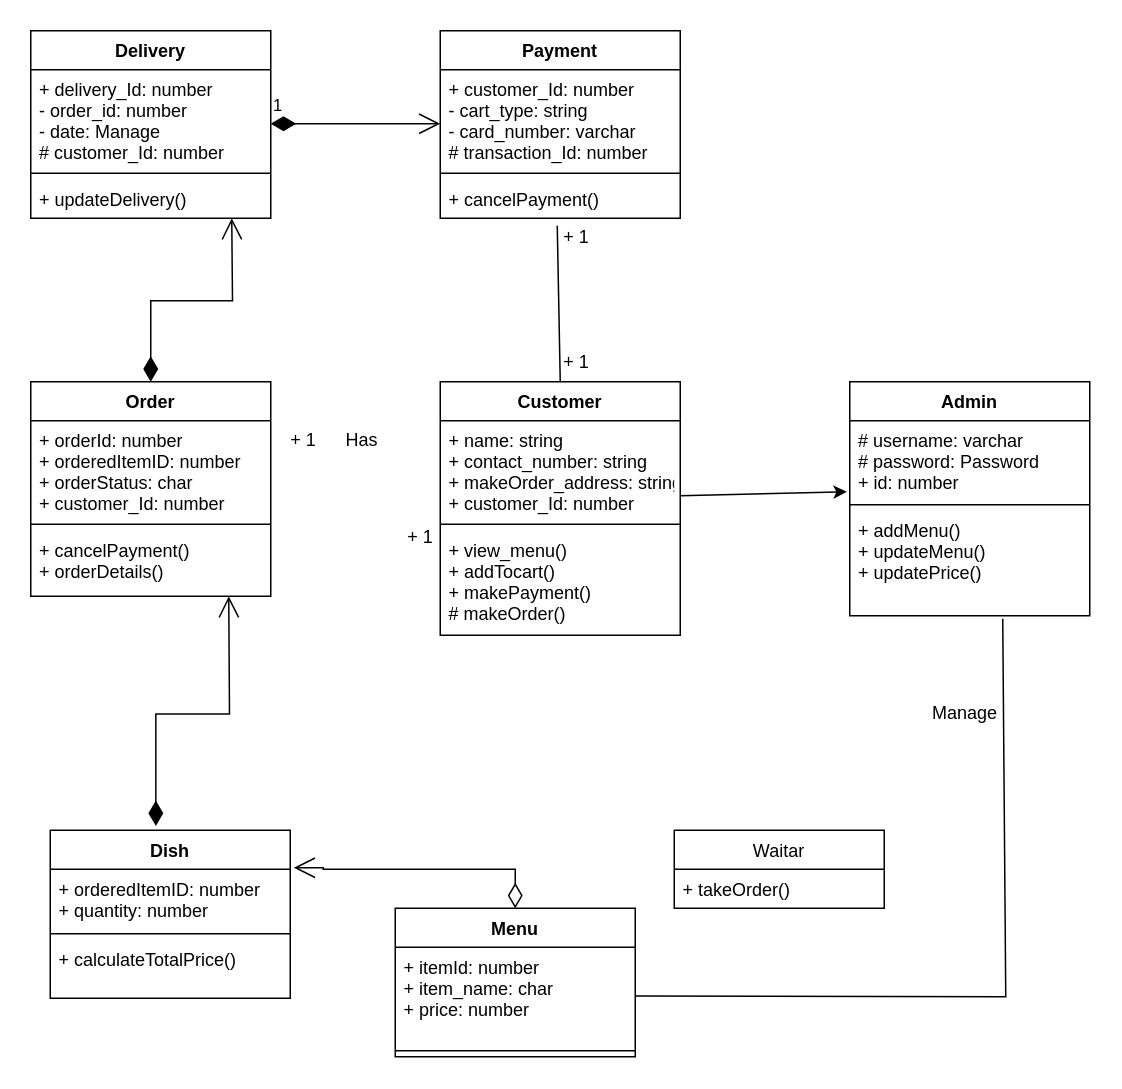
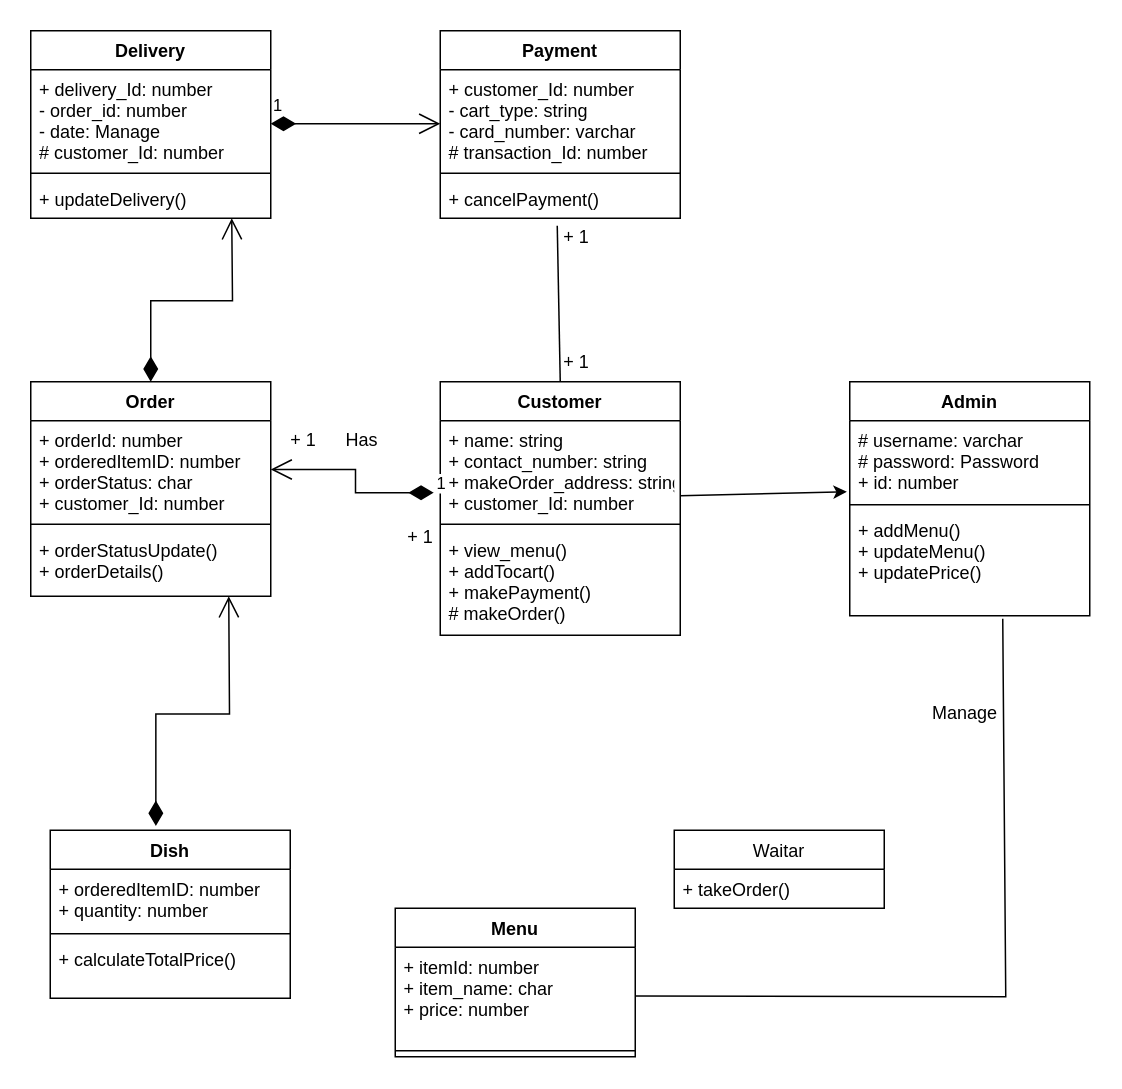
  <mxCell id="0" />
  <mxCell id="1" parent="0" />
  <mxCell id="2" value="Customer" style="swimlane;fontStyle=1;align=center;verticalAlign=top;childLayout=stackLayout;horizontal=1;startSize=26;horizontalStack=0;resizeParent=1;resizeParentMax=0;resizeLast=0;collapsible=1;marginBottom=0;" vertex="1" parent="1"><mxGeometry x="293" y="254" width="160" height="169" as="geometry" /></mxCell>
  <mxCell id="3" value="+ name: string&#10;+ contact_number: string&#10;+ makeOrder_address: string&#10;+ customer_Id: number" style="text;strokeColor=none;fillColor=none;align=left;verticalAlign=top;spacingLeft=4;spacingRight=4;overflow=hidden;rotatable=0;points=[[0,0.5],[1,0.5]];portConstraint=eastwest;" vertex="1" parent="2"><mxGeometry y="26" width="160" height="65" as="geometry" /></mxCell>
  <mxCell id="4" value="" style="line;strokeWidth=1;fillColor=none;align=left;verticalAlign=middle;spacingTop=-1;spacingLeft=3;spacingRight=3;rotatable=0;labelPosition=right;points=[];portConstraint=eastwest;strokeColor=inherit;" vertex="1" parent="2"><mxGeometry y="91" width="160" height="8" as="geometry" /></mxCell>
  <mxCell id="5" value="+ view_menu()&#10;+ addTocart()&#10;+ makePayment()&#10;# makeOrder()" style="text;strokeColor=none;fillColor=none;align=left;verticalAlign=top;spacingLeft=4;spacingRight=4;overflow=hidden;rotatable=0;points=[[0,0.5],[1,0.5]];portConstraint=eastwest;" vertex="1" parent="2"><mxGeometry y="99" width="160" height="70" as="geometry" /></mxCell>
  <mxCell id="6" value="Payment" style="swimlane;fontStyle=1;align=center;verticalAlign=top;childLayout=stackLayout;horizontal=1;startSize=26;horizontalStack=0;resizeParent=1;resizeParentMax=0;resizeLast=0;collapsible=1;marginBottom=0;" vertex="1" parent="1"><mxGeometry x="293" y="20" width="160" height="125" as="geometry" /></mxCell>
  <mxCell id="7" value="+ customer_Id: number&#10;- cart_type: string&#10;- card_number: varchar&#10;# transaction_Id: number " style="text;strokeColor=none;fillColor=none;align=left;verticalAlign=top;spacingLeft=4;spacingRight=4;overflow=hidden;rotatable=0;points=[[0,0.5],[1,0.5]];portConstraint=eastwest;" vertex="1" parent="6"><mxGeometry y="26" width="160" height="65" as="geometry" /></mxCell>
  <mxCell id="8" value="" style="line;strokeWidth=1;fillColor=none;align=left;verticalAlign=middle;spacingTop=-1;spacingLeft=3;spacingRight=3;rotatable=0;labelPosition=right;points=[];portConstraint=eastwest;strokeColor=inherit;" vertex="1" parent="6"><mxGeometry y="91" width="160" height="8" as="geometry" /></mxCell>
  <mxCell id="9" value="+ cancelPayment()" style="text;strokeColor=none;fillColor=none;align=left;verticalAlign=top;spacingLeft=4;spacingRight=4;overflow=hidden;rotatable=0;points=[[0,0.5],[1,0.5]];portConstraint=eastwest;" vertex="1" parent="6"><mxGeometry y="99" width="160" height="26" as="geometry" /></mxCell>
  <mxCell id="10" value="" style="endArrow=none;html=1;rounded=0;exitX=0.5;exitY=0;exitDx=0;exitDy=0;" edge="1" parent="1" source="2"><mxGeometry width="50" height="50" relative="1" as="geometry"><mxPoint x="345" y="252" as="sourcePoint" /><mxPoint x="371" y="150" as="targetPoint" /></mxGeometry></mxCell>
  <mxCell id="11" value="+ 1" style="rounded=0;whiteSpace=wrap;html=1;fillColor=none;strokeColor=none;" vertex="1" parent="1"><mxGeometry x="345" y="145" width="78" height="26" as="geometry" /></mxCell>
  <mxCell id="12" value="+ 1" style="rounded=0;whiteSpace=wrap;html=1;fillColor=none;strokeColor=none;" vertex="1" parent="1"><mxGeometry x="345" y="228" width="78" height="26" as="geometry" /></mxCell>
  <mxCell id="13" value="Order" style="swimlane;fontStyle=1;align=center;verticalAlign=top;childLayout=stackLayout;horizontal=1;startSize=26;horizontalStack=0;resizeParent=1;resizeParentMax=0;resizeLast=0;collapsible=1;marginBottom=0;" vertex="1" parent="1"><mxGeometry x="20" y="254" width="160" height="143" as="geometry" /></mxCell>
  <mxCell id="14" value="+ orderId: number&#10;+ orderedItemID: number&#10;+ orderStatus: char&#10;+ customer_Id: number" style="text;strokeColor=none;fillColor=none;align=left;verticalAlign=top;spacingLeft=4;spacingRight=4;overflow=hidden;rotatable=0;points=[[0,0.5],[1,0.5]];portConstraint=eastwest;" vertex="1" parent="13"><mxGeometry y="26" width="160" height="65" as="geometry" /></mxCell>
  <mxCell id="15" value="" style="line;strokeWidth=1;fillColor=none;align=left;verticalAlign=middle;spacingTop=-1;spacingLeft=3;spacingRight=3;rotatable=0;labelPosition=right;points=[];portConstraint=eastwest;strokeColor=inherit;" vertex="1" parent="13"><mxGeometry y="91" width="160" height="8" as="geometry" /></mxCell>
- <mxCell id="16" value="+ cancelPayment()&#10;+ orderDetails()" style="text;strokeColor=none;fillColor=none;align=left;verticalAlign=top;spacingLeft=4;spacingRight=4;overflow=hidden;rotatable=0;points=[[0,0.5],[1,0.5]];portConstraint=eastwest;" vertex="1" parent="13"><mxGeometry y="99" width="160" height="44" as="geometry" /></mxCell>
+ <mxCell id="16" value="+ orderStatusUpdate()&#10;+ orderDetails()" style="text;strokeColor=none;fillColor=none;align=left;verticalAlign=top;spacingLeft=4;spacingRight=4;overflow=hidden;rotatable=0;points=[[0,0.5],[1,0.5]];portConstraint=eastwest;" vertex="1" parent="13"><mxGeometry y="99" width="160" height="44" as="geometry" /></mxCell>
+ <mxCell id="17" value="1" style="endArrow=open;html=1;endSize=12;startArrow=diamondThin;startSize=14;startFill=1;edgeStyle=orthogonalEdgeStyle;align=left;verticalAlign=bottom;rounded=0;exitX=-0.027;exitY=0.738;exitDx=0;exitDy=0;exitPerimeter=0;entryX=1;entryY=0.5;entryDx=0;entryDy=0;" edge="1" parent="1" source="3" target="14"><mxGeometry x="-1" y="3" relative="1" as="geometry"><mxPoint x="254" y="254" as="sourcePoint" /><mxPoint x="189" y="189" as="targetPoint" /></mxGeometry></mxCell>
  <mxCell id="18" value="Has" style="rounded=0;whiteSpace=wrap;html=1;fillColor=none;strokeColor=none;" vertex="1" parent="1"><mxGeometry x="202" y="280" width="78" height="26" as="geometry" /></mxCell>
  <mxCell id="19" value="+ 1" style="rounded=0;whiteSpace=wrap;html=1;fillColor=none;strokeColor=none;" vertex="1" parent="1"><mxGeometry x="163" y="280" width="78" height="26" as="geometry" /></mxCell>
  <mxCell id="20" value="+ 1" style="rounded=0;whiteSpace=wrap;html=1;fillColor=none;strokeColor=none;" vertex="1" parent="1"><mxGeometry x="241" y="345" width="78" height="26" as="geometry" /></mxCell>
  <mxCell id="21" value="Waitar" style="swimlane;fontStyle=0;childLayout=stackLayout;horizontal=1;startSize=26;fillColor=none;horizontalStack=0;resizeParent=1;resizeParentMax=0;resizeLast=0;collapsible=1;marginBottom=0;" vertex="1" parent="1"><mxGeometry x="449" y="553" width="140" height="52" as="geometry" /></mxCell>
  <mxCell id="22" value="+ takeOrder()" style="text;strokeColor=none;fillColor=none;align=left;verticalAlign=top;spacingLeft=4;spacingRight=4;overflow=hidden;rotatable=0;points=[[0,0.5],[1,0.5]];portConstraint=eastwest;" vertex="1" parent="21"><mxGeometry y="26" width="140" height="26" as="geometry" /></mxCell>
  <mxCell id="23" value="Delivery" style="swimlane;fontStyle=1;align=center;verticalAlign=top;childLayout=stackLayout;horizontal=1;startSize=26;horizontalStack=0;resizeParent=1;resizeParentMax=0;resizeLast=0;collapsible=1;marginBottom=0;" vertex="1" parent="1"><mxGeometry x="20" y="20" width="160" height="125" as="geometry" /></mxCell>
  <mxCell id="24" value="+ delivery_Id: number&#10;- order_id: number&#10;- date: Manage&#10;# customer_Id: number " style="text;strokeColor=none;fillColor=none;align=left;verticalAlign=top;spacingLeft=4;spacingRight=4;overflow=hidden;rotatable=0;points=[[0,0.5],[1,0.5]];portConstraint=eastwest;" vertex="1" parent="23"><mxGeometry y="26" width="160" height="65" as="geometry" /></mxCell>
  <mxCell id="25" value="" style="line;strokeWidth=1;fillColor=none;align=left;verticalAlign=middle;spacingTop=-1;spacingLeft=3;spacingRight=3;rotatable=0;labelPosition=right;points=[];portConstraint=eastwest;strokeColor=inherit;" vertex="1" parent="23"><mxGeometry y="91" width="160" height="8" as="geometry" /></mxCell>
  <mxCell id="26" value="+ updateDelivery()" style="text;strokeColor=none;fillColor=none;align=left;verticalAlign=top;spacingLeft=4;spacingRight=4;overflow=hidden;rotatable=0;points=[[0,0.5],[1,0.5]];portConstraint=eastwest;" vertex="1" parent="23"><mxGeometry y="99" width="160" height="26" as="geometry" /></mxCell>
  <mxCell id="27" value="" style="endArrow=open;html=1;endSize=12;startArrow=diamondThin;startSize=14;startFill=1;edgeStyle=orthogonalEdgeStyle;align=left;verticalAlign=bottom;rounded=0;exitX=0.5;exitY=0;exitDx=0;exitDy=0;" edge="1" parent="1" source="13"><mxGeometry x="0.282" y="-28" relative="1" as="geometry"><mxPoint y="171" as="sourcePoint" x="-6" /><mxPoint x="154" y="145" as="targetPoint" /><mxPoint x="1" y="1" as="offset" /></mxGeometry></mxCell>
  <mxCell id="28" value="1" style="endArrow=open;html=1;endSize=12;startArrow=diamondThin;startSize=14;startFill=1;edgeStyle=orthogonalEdgeStyle;align=left;verticalAlign=bottom;rounded=0;" edge="1" parent="1"><mxGeometry x="-1" y="3" relative="1" as="geometry"><mxPoint x="180" y="82" as="sourcePoint" /><mxPoint x="293" y="82" as="targetPoint" /></mxGeometry></mxCell>
  <mxCell id="29" value="Dish" style="swimlane;fontStyle=1;align=center;verticalAlign=top;childLayout=stackLayout;horizontal=1;startSize=26;horizontalStack=0;resizeParent=1;resizeParentMax=0;resizeLast=0;collapsible=1;marginBottom=0;" vertex="1" parent="1"><mxGeometry x="33" y="553" width="160" height="112" as="geometry" /></mxCell>
  <mxCell id="30" value="+ orderedItemID: number&#10;+ quantity: number" style="text;strokeColor=none;fillColor=none;align=left;verticalAlign=top;spacingLeft=4;spacingRight=4;overflow=hidden;rotatable=0;points=[[0,0.5],[1,0.5]];portConstraint=eastwest;" vertex="1" parent="29"><mxGeometry y="26" width="160" height="39" as="geometry" /></mxCell>
  <mxCell id="31" value="" style="line;strokeWidth=1;fillColor=none;align=left;verticalAlign=middle;spacingTop=-1;spacingLeft=3;spacingRight=3;rotatable=0;labelPosition=right;points=[];portConstraint=eastwest;strokeColor=inherit;" vertex="1" parent="29"><mxGeometry y="65" width="160" height="8" as="geometry" /></mxCell>
  <mxCell id="32" value="+ calculateTotalPrice()" style="text;strokeColor=none;fillColor=none;align=left;verticalAlign=top;spacingLeft=4;spacingRight=4;overflow=hidden;rotatable=0;points=[[0,0.5],[1,0.5]];portConstraint=eastwest;" vertex="1" parent="29"><mxGeometry y="73" width="160" height="39" as="geometry" /></mxCell>
  <mxCell id="33" value="Menu" style="swimlane;fontStyle=1;align=center;verticalAlign=top;childLayout=stackLayout;horizontal=1;startSize=26;horizontalStack=0;resizeParent=1;resizeParentMax=0;resizeLast=0;collapsible=1;marginBottom=0;" vertex="1" parent="1"><mxGeometry x="263" y="605" width="160" height="99" as="geometry" /></mxCell>
  <mxCell id="34" value="+ itemId: number&#10;+ item_name: char&#10;+ price: number" style="text;strokeColor=none;fillColor=none;align=left;verticalAlign=top;spacingLeft=4;spacingRight=4;overflow=hidden;rotatable=0;points=[[0,0.5],[1,0.5]];portConstraint=eastwest;" vertex="1" parent="33"><mxGeometry y="26" width="160" height="65" as="geometry" /></mxCell>
  <mxCell id="35" value="" style="line;strokeWidth=1;fillColor=none;align=left;verticalAlign=middle;spacingTop=-1;spacingLeft=3;spacingRight=3;rotatable=0;labelPosition=right;points=[];portConstraint=eastwest;strokeColor=inherit;" vertex="1" parent="33"><mxGeometry y="91" width="160" height="8" as="geometry" /></mxCell>
  <mxCell id="36" value="Admin" style="swimlane;fontStyle=1;align=center;verticalAlign=top;childLayout=stackLayout;horizontal=1;startSize=26;horizontalStack=0;resizeParent=1;resizeParentMax=0;resizeLast=0;collapsible=1;marginBottom=0;" vertex="1" parent="1"><mxGeometry x="566" y="254" width="160" height="156" as="geometry" /></mxCell>
  <mxCell id="37" value="# username: varchar&#10;# password: Password&#10;+ id: number" style="text;strokeColor=none;fillColor=none;align=left;verticalAlign=top;spacingLeft=4;spacingRight=4;overflow=hidden;rotatable=0;points=[[0,0.5],[1,0.5]];portConstraint=eastwest;" vertex="1" parent="36"><mxGeometry y="26" width="160" height="52" as="geometry" /></mxCell>
  <mxCell id="38" value="" style="line;strokeWidth=1;fillColor=none;align=left;verticalAlign=middle;spacingTop=-1;spacingLeft=3;spacingRight=3;rotatable=0;labelPosition=right;points=[];portConstraint=eastwest;strokeColor=inherit;" vertex="1" parent="36"><mxGeometry y="78" width="160" height="8" as="geometry" /></mxCell>
  <mxCell id="39" value="+ addMenu()&#10;+ updateMenu()&#10;+ updatePrice()" style="text;strokeColor=none;fillColor=none;align=left;verticalAlign=top;spacingLeft=4;spacingRight=4;overflow=hidden;rotatable=0;points=[[0,0.5],[1,0.5]];portConstraint=eastwest;" vertex="1" parent="36"><mxGeometry y="86" width="160" height="70" as="geometry" /></mxCell>
- <mxCell id="40" value="" style="endArrow=open;html=1;endSize=12;startArrow=diamondThin;startSize=14;startFill=0;edgeStyle=orthogonalEdgeStyle;align=left;verticalAlign=bottom;rounded=0;exitX=0.5;exitY=0;exitDx=0;exitDy=0;entryX=1.015;entryY=-0.026;entryDx=0;entryDy=0;entryPerimeter=0;" edge="1" parent="1" source="33" target="30"><mxGeometry x="-0.875" y="-28" relative="1" as="geometry"><mxPoint x="215" y="540" as="sourcePoint" /><mxPoint x="215" y="579" as="targetPoint" /><Array as="points"><mxPoint x="343" y="579" /><mxPoint x="215" y="579" /><mxPoint x="215" y="578" /></Array><mxPoint as="offset" /></mxGeometry></mxCell>
  <mxCell id="41" value="" style="endArrow=open;html=1;endSize=12;startArrow=diamondThin;startSize=14;startFill=1;edgeStyle=orthogonalEdgeStyle;align=left;verticalAlign=bottom;rounded=0;exitX=0.44;exitY=-0.026;exitDx=0;exitDy=0;exitPerimeter=0;" edge="1" parent="1" source="29"><mxGeometry x="0.282" y="-28" relative="1" as="geometry"><mxPoint x="98" y="506" as="sourcePoint" /><mxPoint x="152" y="397" as="targetPoint" /><mxPoint x="1" y="1" as="offset" /></mxGeometry></mxCell>
  <mxCell id="42" value="" style="endArrow=classic;html=1;rounded=0;entryX=-0.012;entryY=0.91;entryDx=0;entryDy=0;entryPerimeter=0;" edge="1" parent="1" target="37"><mxGeometry width="50" height="50" relative="1" as="geometry"><mxPoint x="453" y="330" as="sourcePoint" /><mxPoint x="553" y="332" as="targetPoint" /></mxGeometry></mxCell>
  <mxCell id="43" value="" style="endArrow=none;html=1;rounded=0;exitX=1;exitY=0.5;exitDx=0;exitDy=0;" edge="1" parent="1" source="34"><mxGeometry width="50" height="50" relative="1" as="geometry"><mxPoint x="670" y="683" as="sourcePoint" /><mxPoint x="668" y="412" as="targetPoint" /><Array as="points"><mxPoint x="670" y="664" /></Array></mxGeometry></mxCell>
  <mxCell id="44" value="Manage" style="rounded=0;whiteSpace=wrap;html=1;fillColor=none;strokeColor=none;" vertex="1" parent="1"><mxGeometry x="604" y="462" width="78" height="26" as="geometry" /></mxCell>
